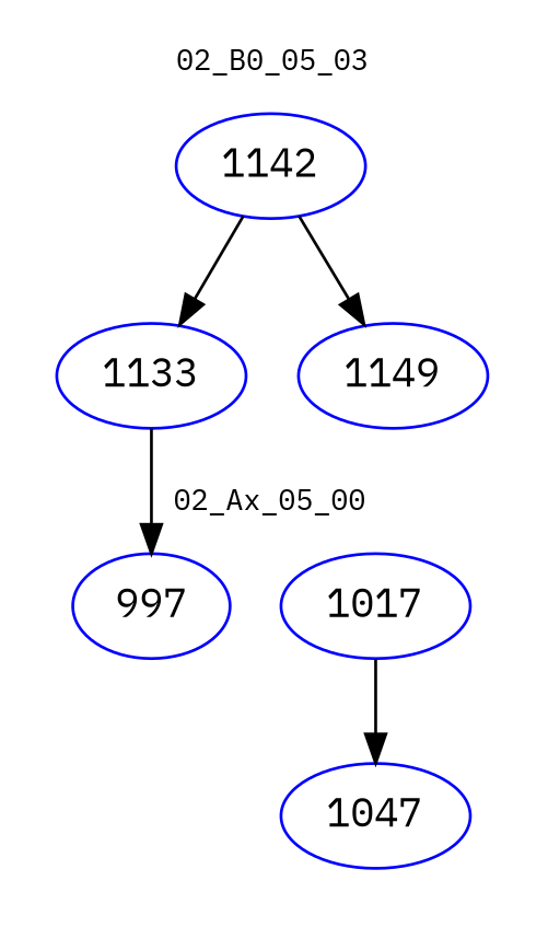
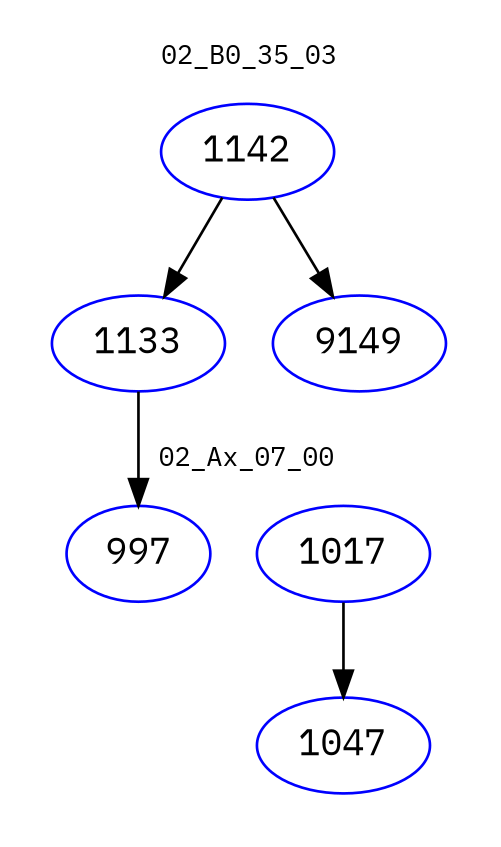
  digraph {
    fontname="IBM Plex Mono"
    node [color=blue fontname="IBM Plex Mono"]
    edge [color=black fontname="IBM Plex Mono"]
    n1 [label=1017]
    n2 [label=997]
    n3 [label=1047]
    n4 [label=1142]
    n5 [label=1133]
-   n6 [label=1149]
+   n6 [label=9149]
    subgraph cluster_1 {
      color=white
      fontsize=10
-     label="02_Ax_05_00"
+     label="02_Ax_07_00"
      n1
      n2
      n3
    }
    subgraph cluster_2 {
      color=white
      fontsize=10
-     label="02_B0_05_03"
+     label="02_B0_35_03"
      n4
      n5
      n6
    }
    n1 -> n3
    n4 -> n5
    n4 -> n6
    n5 -> n2
  }
